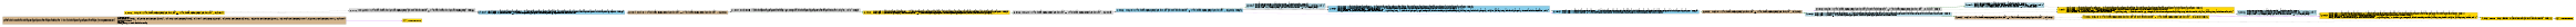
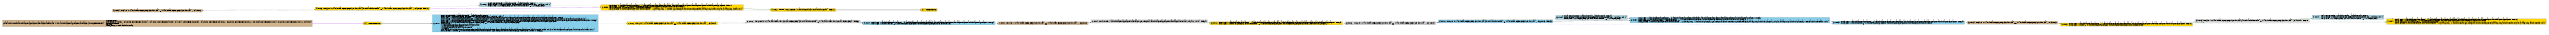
  digraph {
    rankdir=LR
    node [fillcolor=gold shape=record style=filled]
    edge [color=black style=dashed]
    n1 [label="{24\:\ ?|MTH_ENTER_BLOCK\l}"]
+   n2 [fillcolor=skyblue label="{26\:\ 0x0000|0x0000: NEW_INSTANCE  (r0 I:android.os.Bundle) =  android.os.Bundle  (LINE:681)\l0x0002: INVOKE  (r0 I:android.os.Bundle) type: DIRECT call: android.os.Bundle.\<init\>():void A[MD:():void (c)]\l0x0005: IGET  (r1 I:androidx.fragment.app.Fragment) = (r4 I:androidx.fragment.app.FragmentStateManager) androidx.fragment.app.FragmentStateManager.mFragment androidx.fragment.app.Fragment  (LINE:683)\l0x0007: INVOKE  (r1 I:androidx.fragment.app.Fragment), (r0 I:android.os.Bundle A[D('result' android.os.Bundle)]) type: VIRTUAL call: androidx.fragment.app.Fragment.performSaveInstanceState(android.os.Bundle):void A[MD:(android.os.Bundle):void (m)]\l0x000a: IGET  (r1 I:androidx.fragment.app.FragmentLifecycleCallbacksDispatcher) = (r4 I:androidx.fragment.app.FragmentStateManager) androidx.fragment.app.FragmentStateManager.mDispatcher androidx.fragment.app.FragmentLifecycleCallbacksDispatcher  (LINE:684)\l0x000c: IGET  (r2 I:androidx.fragment.app.Fragment) = (r4 I:androidx.fragment.app.FragmentStateManager) androidx.fragment.app.FragmentStateManager.mFragment androidx.fragment.app.Fragment \l0x000e: CONST  (r3 I:??[int, float, boolean, short, byte, char, OBJECT, ARRAY]) = (0 ??[int, float, boolean, short, byte, char, OBJECT, ARRAY]) \l0x000f: INVOKE  \l  (r1 I:androidx.fragment.app.FragmentLifecycleCallbacksDispatcher)\l  (r2 I:androidx.fragment.app.Fragment)\l  (r0 I:android.os.Bundle A[D('result' android.os.Bundle)])\l  (r3 I:boolean)\l type: VIRTUAL call: androidx.fragment.app.FragmentLifecycleCallbacksDispatcher.dispatchOnFragmentSaveInstanceState(androidx.fragment.app.Fragment, android.os.Bundle, boolean):void A[MD:(androidx.fragment.app.Fragment, android.os.Bundle, boolean):void (m)]\l0x0012: INVOKE  (r1 I:boolean) = (r0 I:android.os.Bundle A[D('result' android.os.Bundle)]) type: VIRTUAL call: android.os.Bundle.isEmpty():boolean A[MD:():boolean (c)] (LINE:685)\l}"]
    n3 [label="{27\:\ 0x0016|0x0016: IF  (r1 I:??[int, boolean, OBJECT, ARRAY, byte, short, char]) == (0 ??[int, boolean, OBJECT, ARRAY, byte, short, char])  \-\> B:29:0x0019 \l}"]
    n4 [fillcolor=lightgrey label="{28\:\ 0x0018|0x0018: CONST  (r0 I:??[int, float, boolean, short, byte, char, OBJECT, ARRAY] A[D('result' android.os.Bundle)]) = (0 ??[int, float, boolean, short, byte, char, OBJECT, ARRAY])  (LINE:686)\l}"]
    n5 [fillcolor=skyblue label="{29\:\ 0x0019|0x0019: IGET  (r1 I:androidx.fragment.app.Fragment) = (r4 I:androidx.fragment.app.FragmentStateManager) androidx.fragment.app.FragmentStateManager.mFragment androidx.fragment.app.Fragment  (LINE:689)\l0x001b: IGET  (r1 I:android.view.View) = (r1 I:androidx.fragment.app.Fragment) androidx.fragment.app.Fragment.mView android.view.View \l}"]
    n6 [fillcolor=tan label="{30\:\ 0x001d|0x001d: IF  (r1 I:??[int, boolean, OBJECT, ARRAY, byte, short, char]) == (0 ??[int, boolean, OBJECT, ARRAY, byte, short, char])  \-\> B:32:0x0022 \l}"]
    n7 [fillcolor=lightgrey label="{31\:\ 0x001f|0x001f: INVOKE  (r4 I:androidx.fragment.app.FragmentStateManager) type: VIRTUAL call: androidx.fragment.app.FragmentStateManager.saveViewState():void A[MD:():void (m)] (LINE:690)\l}"]
    n8 [label="{32\:\ 0x0022|0x0022: IGET  (r1 I:androidx.fragment.app.Fragment) = (r4 I:androidx.fragment.app.FragmentStateManager) androidx.fragment.app.FragmentStateManager.mFragment androidx.fragment.app.Fragment  (LINE:692)\l0x0024: IGET  (r1 I:android.util.SparseArray\<android.os.Parcelable\>) = (r1 I:androidx.fragment.app.Fragment) androidx.fragment.app.Fragment.mSavedViewState android.util.SparseArray \l}"]
    n9 [fillcolor=lightgrey label="{33\:\ 0x0026|0x0026: IF  (r1 I:??[int, boolean, OBJECT, ARRAY, byte, short, char]) == (0 ??[int, boolean, OBJECT, ARRAY, byte, short, char])  \-\> B:37:0x0039 \l}"]
    n10 [fillcolor=skyblue label="{34\:\ 0x0028|0x0028: IF  (r0 I:??[int, boolean, OBJECT, ARRAY, byte, short, char] A[D('result' android.os.Bundle)]) != (0 ??[int, boolean, OBJECT, ARRAY, byte, short, char])  \-\> B:36:0x0030  (LINE:693)\l}"]
    n11 [fillcolor=skyblue label="{37\:\ 0x0039|0x0039: IGET  (r1 I:androidx.fragment.app.Fragment) = (r4 I:androidx.fragment.app.FragmentStateManager) androidx.fragment.app.FragmentStateManager.mFragment androidx.fragment.app.Fragment  (LINE:699)\l0x003b: IGET  (r1 I:android.os.Bundle) = (r1 I:androidx.fragment.app.Fragment) androidx.fragment.app.Fragment.mSavedViewRegistryState android.os.Bundle \l}"]
    n12 [fillcolor=lightblue label="{35\:\ 0x002a|0x002a: NEW_INSTANCE  (r1 I:android.os.Bundle) =  android.os.Bundle  (LINE:694)\l0x002c: INVOKE  (r1 I:android.os.Bundle) type: DIRECT call: android.os.Bundle.\<init\>():void A[MD:():void (c)]\l0x002f: MOVE  (r0 I:??[OBJECT, ARRAY] A[D('result' android.os.Bundle)]) = (r1 I:??[OBJECT, ARRAY]) \l}"]
    n13 [fillcolor=skyblue label="{36\:\ 0x0030|0x0030: IGET  (r1 I:androidx.fragment.app.Fragment) = (r4 I:androidx.fragment.app.FragmentStateManager) androidx.fragment.app.FragmentStateManager.mFragment androidx.fragment.app.Fragment  (LINE:696)\l0x0032: IGET  (r1 I:android.util.SparseArray\<android.os.Parcelable\>) = (r1 I:androidx.fragment.app.Fragment) androidx.fragment.app.Fragment.mSavedViewState android.util.SparseArray \l0x0034: CONST_STR  (r2 I:java.lang.String) =  \"android:view_state\" \l0x0036: INVOKE  (r0 I:android.os.Bundle A[D('result' android.os.Bundle)]), (r2 I:java.lang.String), (r1 I:android.util.SparseArray) type: VIRTUAL call: android.os.Bundle.putSparseParcelableArray(java.lang.String, android.util.SparseArray):void A[MD:(java.lang.String, android.util.SparseArray\<? extends android.os.Parcelable\>):void (c)]\l}"]
    n14 [fillcolor=tan label="{38\:\ 0x003d|0x003d: IF  (r1 I:??[int, boolean, OBJECT, ARRAY, byte, short, char]) == (0 ??[int, boolean, OBJECT, ARRAY, byte, short, char])  \-\> B:42:0x0050 \l}"]
    n15 [fillcolor=lightgrey label="{39\:\ 0x003f|0x003f: IF  (r0 I:??[int, boolean, OBJECT, ARRAY, byte, short, char] A[D('result' android.os.Bundle)]) != (0 ??[int, boolean, OBJECT, ARRAY, byte, short, char])  \-\> B:41:0x0047  (LINE:700)\l}"]
-   n16 [fillcolor=lightblue label="{42\:\ 0x0050|0x0050: IGET  (r1 I:androidx.fragment.app.Fragment) = (r4 I:androidx.fragment.app.FragmentStateManager) androidx.fragment.app.FragmentStateManager.mFragment androidx.fragment.app.Fragment  (LINE:705)\l0x0052: IGET  (r1 I:boolean) = (r1 I:androidx.fragment.app.Fragment) androidx.fragment.app.Fragment.mUserVisibleHint boolean \l}"]
+   n16 [label="{42\:\ 0x0050|0x0050: IGET  (r1 I:androidx.fragment.app.Fragment) = (r4 I:androidx.fragment.app.FragmentStateManager) androidx.fragment.app.FragmentStateManager.mFragment androidx.fragment.app.Fragment  (LINE:705)\l0x0052: IGET  (r1 I:boolean) = (r1 I:androidx.fragment.app.Fragment) androidx.fragment.app.Fragment.mUserVisibleHint boolean \l}"]
    n17 [fillcolor=lightblue label="{40\:\ 0x0041|0x0041: NEW_INSTANCE  (r1 I:android.os.Bundle) =  android.os.Bundle  (LINE:701)\l0x0043: INVOKE  (r1 I:android.os.Bundle) type: DIRECT call: android.os.Bundle.\<init\>():void A[MD:():void (c)]\l0x0046: MOVE  (r0 I:??[OBJECT, ARRAY] A[D('result' android.os.Bundle)]) = (r1 I:??[OBJECT, ARRAY]) \l}"]
    n18 [label="{41\:\ 0x0047|0x0047: IGET  (r1 I:androidx.fragment.app.Fragment) = (r4 I:androidx.fragment.app.FragmentStateManager) androidx.fragment.app.FragmentStateManager.mFragment androidx.fragment.app.Fragment  (LINE:703)\l0x0049: IGET  (r1 I:android.os.Bundle) = (r1 I:androidx.fragment.app.Fragment) androidx.fragment.app.Fragment.mSavedViewRegistryState android.os.Bundle \l0x004b: CONST_STR  (r2 I:java.lang.String) =  \"android:view_registry_state\" \l0x004d: INVOKE  (r0 I:android.os.Bundle A[D('result' android.os.Bundle)]), (r2 I:java.lang.String), (r1 I:android.os.Bundle) type: VIRTUAL call: android.os.Bundle.putBundle(java.lang.String, android.os.Bundle):void A[MD:(java.lang.String, android.os.Bundle):void (c)]\l}"]
    n19 [fillcolor=tan label="{43\:\ 0x0054|0x0054: IF  (r1 I:??[int, boolean, OBJECT, ARRAY, byte, short, char]) != (0 ??[int, boolean, OBJECT, ARRAY, byte, short, char])  \-\> B:47:0x0067 \l}"]
    n20 [label="{44\:\ 0x0056|0x0056: IF  (r0 I:??[int, boolean, OBJECT, ARRAY, byte, short, char] A[D('result' android.os.Bundle)]) != (0 ??[int, boolean, OBJECT, ARRAY, byte, short, char])  \-\> B:46:0x005e  (LINE:706)\l}"]
    n21 [fillcolor=lightblue label="{45\:\ 0x0058|0x0058: NEW_INSTANCE  (r1 I:android.os.Bundle) =  android.os.Bundle  (LINE:707)\l0x005a: INVOKE  (r1 I:android.os.Bundle) type: DIRECT call: android.os.Bundle.\<init\>():void A[MD:():void (c)]\l0x005d: MOVE  (r0 I:??[OBJECT, ARRAY] A[D('result' android.os.Bundle)]) = (r1 I:??[OBJECT, ARRAY]) \l}"]
    n22 [label="{46\:\ 0x005e|0x005e: IGET  (r1 I:androidx.fragment.app.Fragment) = (r4 I:androidx.fragment.app.FragmentStateManager) androidx.fragment.app.FragmentStateManager.mFragment androidx.fragment.app.Fragment  (LINE:710)\l0x0060: IGET  (r1 I:boolean) = (r1 I:androidx.fragment.app.Fragment) androidx.fragment.app.Fragment.mUserVisibleHint boolean \l0x0062: CONST_STR  (r2 I:java.lang.String) =  \"android:user_visible_hint\" \l0x0064: INVOKE  (r0 I:android.os.Bundle A[D('result' android.os.Bundle)]), (r2 I:java.lang.String), (r1 I:boolean) type: VIRTUAL call: android.os.Bundle.putBoolean(java.lang.String, boolean):void A[MD:(java.lang.String, boolean):void (c)]\l}"]
    n23 [label="{47\:\ 0x0067|RETURN\l|0x0067: RETURN  (r0 I:android.os.Bundle A[D('result' android.os.Bundle)])  (LINE:713)\l}"]
    n24 [label="{25\:\ ?|MTH_EXIT_BLOCK\l}"]
    n25 [fillcolor=tan label="{private android.os.Bundle androidx.fragment.app.FragmentStateManager.saveBasicState((r4 'this' I:androidx.fragment.app.FragmentStateManager A[IMMUTABLE_TYPE, THIS]))  | USE_LINES_HINTS\lCROSS_EDGE: B:44:0x0056 \-\> B:46:0x005e, CROSS_EDGE: B:43:0x0054 \-\> B:47:0x0067, CROSS_EDGE: B:39:0x003f \-\> B:41:0x0047, CROSS_EDGE: B:38:0x003d \-\> B:42:0x0050, CROSS_EDGE: B:34:0x0028 \-\> B:36:0x0030, CROSS_EDGE: B:33:0x0026 \-\> B:37:0x0039, CROSS_EDGE: B:30:0x001d \-\> B:32:0x0022, CROSS_EDGE: B:27:0x0016 \-\> B:29:0x0019\lINLINE_NOT_NEEDED\lDebug Info:\l  0x0005\-0x0067: r0 'result' Landroid\/os\/Bundle;\l}"]
+   n1 -> n2 [style=bold]
+   n2 -> n3 [color=darkgreen]
    n3 -> n4
    n3 -> n5
    n4 -> n5 [style=bold]
    n5 -> n6
    n6 -> n7 [style=bold]
    n6 -> n8 [color=darkgreen]
    n7 -> n8 [color=darkgreen style=bold]
    n8 -> n9 [color=darkgreen]
    n9 -> n10 [style=bold]
    n9 -> n11 [color=purple]
    n10 -> n12 [color=darkgreen]
    n10 -> n13 [style=bold]
    n11 -> n14 [color=darkgreen]
    n12 -> n13 [style=bold]
    n13 -> n11
    n14 -> n15 [color=purple]
    n14 -> n16 [color=darkgreen style=bold]
    n15 -> n17 [color=darkgreen style=bold]
    n15 -> n18 [color=darkgreen]
    n16 -> n18
-   n16 -> n19 [color=darkgreen style=bold]
+   n16 -> n15 [color=darkgreen style=bold]
    n17 -> n18
    n19 -> n20
    n20 -> n21
    n20 -> n22 [color=purple style=bold]
    n21 -> n22 [color=darkgreen]
    n22 -> n23 [color=darkgreen style=bold]
    n23 -> n19
    n23 -> n24 [style=bold]
    n25 -> n1 [color=purple style=bold]
  }
